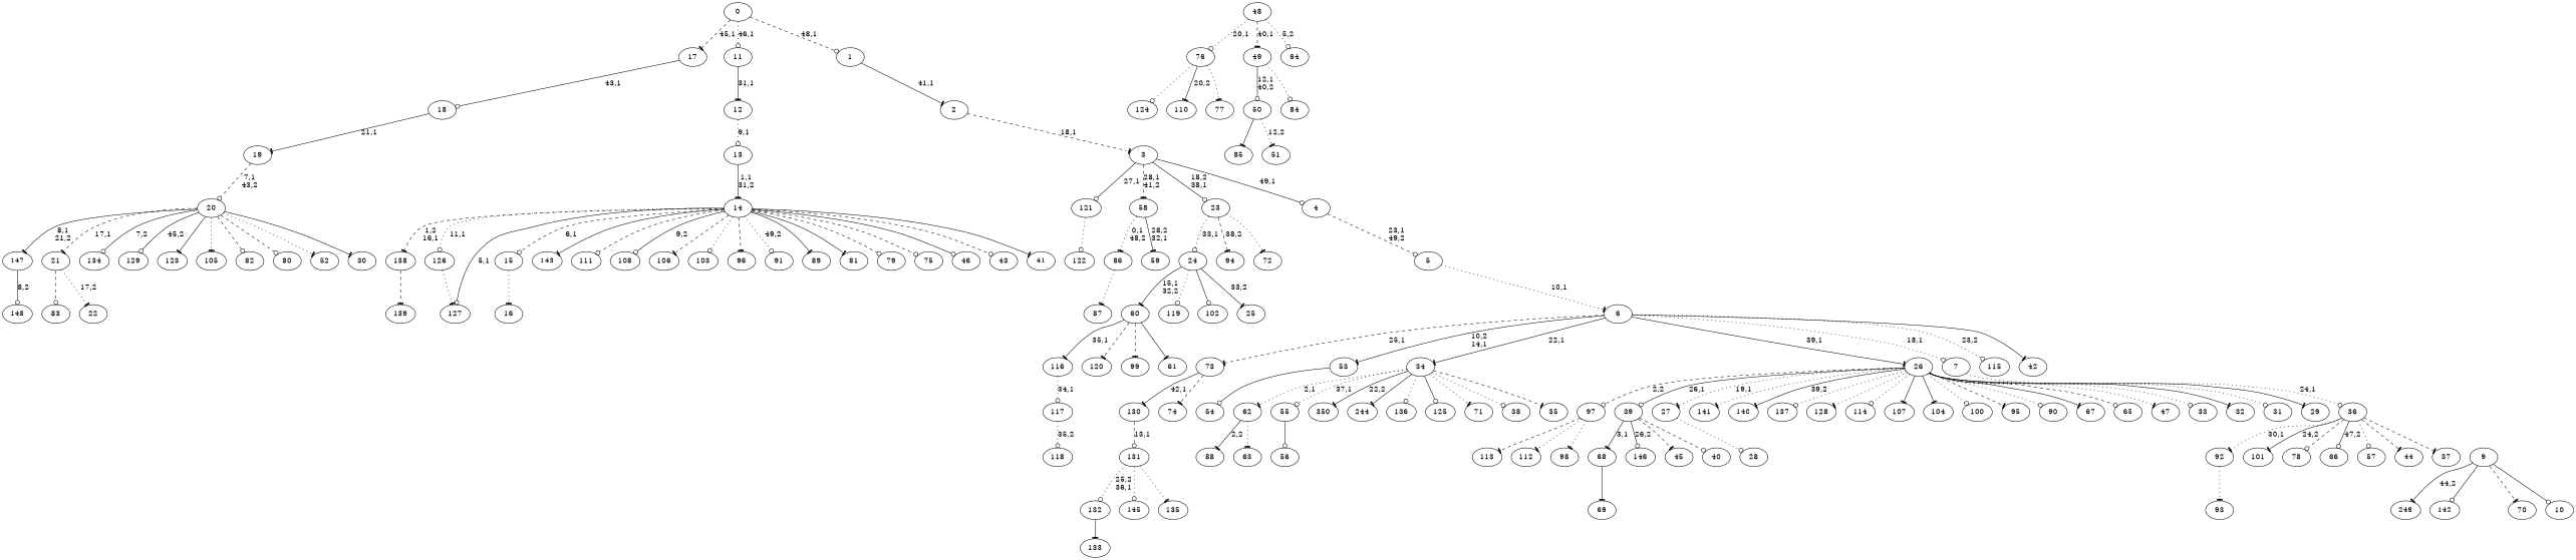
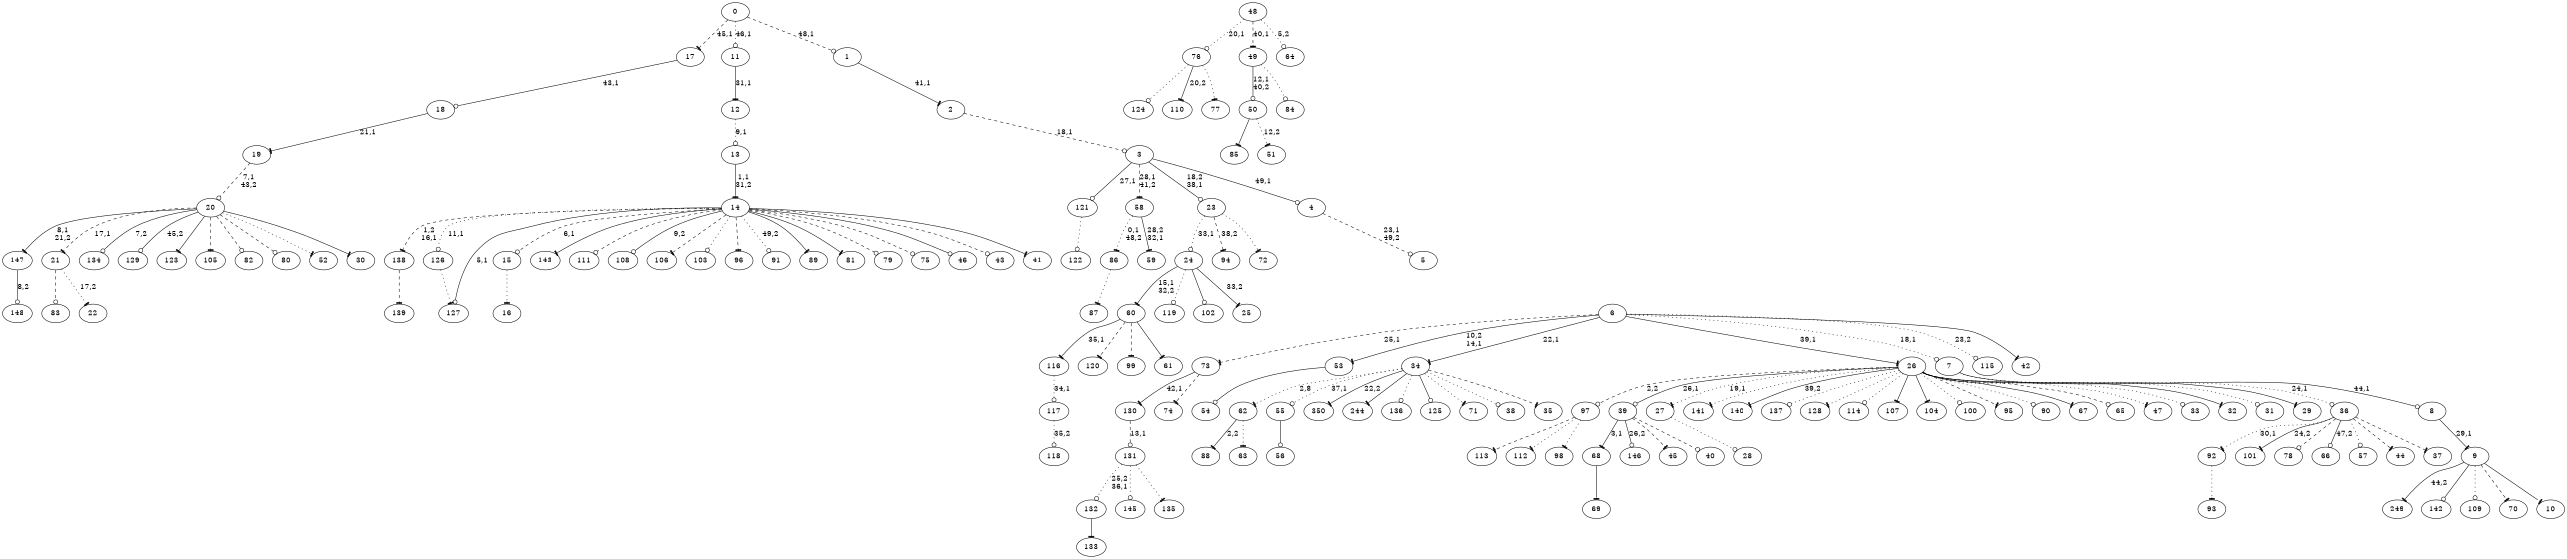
  digraph {
    edge [arrowhead=tee style=solid]
    147
    148
    138
    139
    132
    133
    131
    145
    135
    130
    126
    127
    121
    122
    117
    118
    116
    97
    113
    112
    98
    92
    93
    86
    87
    76
    124
    110
    77
    73
    74
    68
    69
    62
    88
    63
    60
    120
    99
    61
    58
    59
    55
    56
    53
    54
    50
    85
    51
    49
    84
    48
    64
    39
    146
    45
    40
    36
    101
    78
    66
    57
    44
    37
    34
    n66 [label=350]
    n67 [label=244]
    136
    125
    71
    38
    35
    27
    28
    26
    141
    140
    137
    128
    114
    107
    104
    100
    95
    90
    67
    65
    47
    33
    32
    31
    29
    24
    119
    102
    25
    23
    94
    72
    21
    83
    22
    20
    134
    129
    123
    105
    82
    80
    52
    30
    19
    18
    17
    15
    16
    14
    143
    111
    108
    106
    103
    96
    91
    89
    81
    79
    75
    46
    43
    41
    13
    12
    11
    n135 [label=249]
    9
    142
+   109
    70
    10
+   8
    7
    6
    115
    42
    5
    4
    3
    2
    1
    0
    147 -> 148 [arrowhead=odot label="8,2"]
    138 -> 139 [style=dashed]
    132 -> 133
    131 -> 132 [arrowhead=odot label="25,2\n36,1" style=dotted]
    131 -> 145 [arrowhead=odot style=dotted]
    131 -> 135 [style=dotted]
    130 -> 131 [arrowhead=odot label="13,1" style=dashed]
    126 -> 127 [style=dotted]
    121 -> 122 [arrowhead=odot style=dotted]
    117 -> 118 [arrowhead=odot label="35,2" style=dotted]
    116 -> 117 [arrowhead=odot label="34,1" style=dotted]
    97 -> 113 [style=dashed]
    97 -> 112 [style=dotted]
    97 -> 98 [style=dotted]
    92 -> 93 [style=dotted]
    86 -> 87 [style=dotted]
    76 -> 124 [arrowhead=odot style=dotted]
    76 -> 110 [label="20,2"]
    76 -> 77 [style=dotted]
    73 -> 130 [label="42,1"]
    73 -> 74 [style=dashed]
    68 -> 69
    62 -> 88 [label="2,2"]
    62 -> 63 [style=dotted]
    60 -> 116 [label="35,1"]
    60 -> 120 [style=dashed]
    60 -> 99 [style=dashed]
    60 -> 61
    58 -> 86 [label="0,1\n48,2" style=dotted]
    58 -> 59 [label="28,2\n32,1"]
    55 -> 56 [arrowhead=odot]
    53 -> 54 [arrowhead=odot]
    50 -> 85
    50 -> 51 [label="12,2" style=dotted]
    49 -> 50 [arrowhead=odot label="12,1\n40,2"]
    49 -> 84 [arrowhead=odot style=dotted]
    48 -> 76 [arrowhead=odot label="20,1" style=dotted]
    48 -> 49 [label="40,1" style=dashed]
    48 -> 64 [arrowhead=odot label="5,2" style=dotted]
    39 -> 68 [label="3,1"]
    39 -> 146 [arrowhead=odot label="26,2"]
    39 -> 45 [style=dashed]
    39 -> 40 [arrowhead=odot style=dashed]
    36 -> 92 [label="30,1" style=dotted]
    36 -> 101 [label="24,2"]
    36 -> 78 [arrowhead=odot style=dashed]
    36 -> 66 [arrowhead=odot label="47,2"]
    36 -> 57 [arrowhead=odot style=dotted]
    36 -> 44 [style=dashed]
    36 -> 37 [style=dashed]
-   34 -> 62 [label="2,1" style=dotted]
+   34 -> 62 [label="2,8" style=dotted]
    34 -> 55 [arrowhead=odot label="37,1" style=dotted]
    34 -> n66 [label="22,2"]
    34 -> n67
    34 -> 136 [arrowhead=odot style=dotted]
    34 -> 125 [arrowhead=odot]
    34 -> 71 [style=dotted]
    34 -> 38 [arrowhead=odot style=dotted]
    34 -> 35 [style=dashed]
    27 -> 28 [arrowhead=odot style=dotted]
    26 -> 97 [arrowhead=odot label="2,2" style=dashed]
    26 -> 39 [arrowhead=odot label="26,1"]
    26 -> 27 [label="19,1" style=dotted]
    26 -> 141 [style=dotted]
    26 -> 140 [label="39,2"]
    26 -> 137 [arrowhead=odot style=dotted]
    26 -> 128 [style=dotted]
    26 -> 114 [arrowhead=odot style=dotted]
    26 -> 107
    26 -> 104
    26 -> 100 [arrowhead=odot style=dotted]
    26 -> 95 [style=dashed]
    26 -> 90 [arrowhead=odot style=dotted]
    26 -> 67
    26 -> 65 [arrowhead=odot style=dashed]
    26 -> 47 [style=dotted]
    26 -> 33 [arrowhead=odot style=dotted]
    26 -> 32
    26 -> 31 [arrowhead=odot style=dotted]
    26 -> 29
    24 -> 60 [label="15,1\n32,2"]
    24 -> 119 [arrowhead=odot style=dotted]
    24 -> 102 [arrowhead=odot]
    24 -> 25 [label="33,2"]
    23 -> 24 [arrowhead=odot label="33,1" style=dotted]
    23 -> 94 [label="38,2" style=dashed]
    23 -> 72 [style=dotted]
    21 -> 83 [arrowhead=odot style=dashed]
    21 -> 22 [label="17,2" style=dotted]
    20 -> 147 [label="8,1\n21,2"]
    20 -> 21 [label="17,1" style=dashed]
    20 -> 134 [arrowhead=odot label="7,2"]
    20 -> 129 [arrowhead=odot label="45,2"]
    20 -> 123
-   20 -> 105 [style=dotted]
+   20 -> 105 [style=dashed]
    20 -> 82 [arrowhead=odot style=dashed]
    20 -> 80 [arrowhead=odot style=dashed]
    20 -> 52 [style=dotted]
    20 -> 30
    19 -> 20 [arrowhead=odot label="7,1\n43,2" style=dashed]
    18 -> 19 [label="21,1"]
    17 -> 18 [arrowhead=odot label="43,1"]
    15 -> 16 [style=dotted]
    14 -> 138 [label="1,2\n16,1" style=dashed]
    14 -> 126 [arrowhead=odot label="11,1" style=dotted]
    14 -> 127 [arrowhead=odot label="5,1"]
    14 -> 15 [arrowhead=odot label="6,1" style=dashed]
    14 -> 143
    14 -> 111 [arrowhead=odot style=dashed]
    14 -> 108 [arrowhead=odot label="9,2"]
    14 -> 106 [style=dashed]
    14 -> 103 [arrowhead=odot style=dotted]
    14 -> 96 [style=dashed]
    14 -> 91 [arrowhead=odot label="49,2" style=dotted]
    14 -> 89
    14 -> 81
    14 -> 79 [arrowhead=odot style=dashed]
    14 -> 75 [arrowhead=odot style=dashed]
    14 -> 46 [arrowhead=odot]
    14 -> 43 [arrowhead=odot style=dashed]
    14 -> 41
    13 -> 14 [label="1,1\n31,2"]
    12 -> 13 [arrowhead=odot label="9,1" style=dotted]
    11 -> 12 [label="31,1"]
    9 -> n135 [label="44,2"]
    9 -> 142 [arrowhead=odot]
+   9 -> 109 [arrowhead=odot style=dotted]
    9 -> 70 [style=dashed]
-   9 -> 10 [arrowhead=odot]
+   9 -> 10
+   8 -> 9 [label="29,1"]
    7 -> 36 [arrowhead=odot label="24,1" style=dotted]
+   7 -> 8 [arrowhead=odot label="44,1"]
    6 -> 73 [label="25,1" style=dashed]
    6 -> 53 [label="10,2\n14,1"]
    6 -> 34 [label="22,1"]
    6 -> 26 [label="39,1"]
    6 -> 7 [arrowhead=odot label="18,1" style=dotted]
    6 -> 115 [arrowhead=odot label="23,2" style=dotted]
    6 -> 42
-   5 -> 6 [label="10,1" style=dotted]
    4 -> 5 [arrowhead=odot label="23,1\n49,2" style=dashed]
    3 -> 121 [arrowhead=odot label="27,1"]
    3 -> 58 [label="28,1\n41,2" style=dashed]
    3 -> 23 [arrowhead=odot label="18,2\n38,1"]
    3 -> 4 [arrowhead=odot label="49,1"]
-   2 -> 3 [label="18,1" style=dashed]
+   2 -> 3 [arrowhead=odot label="18,1" style=dashed]
    1 -> 2 [label="41,1"]
    0 -> 17 [label="45,1" style=dashed]
    0 -> 11 [arrowhead=odot label="46,1" style=dotted]
    0 -> 1 [arrowhead=odot label="48,1" style=dashed]
  }
